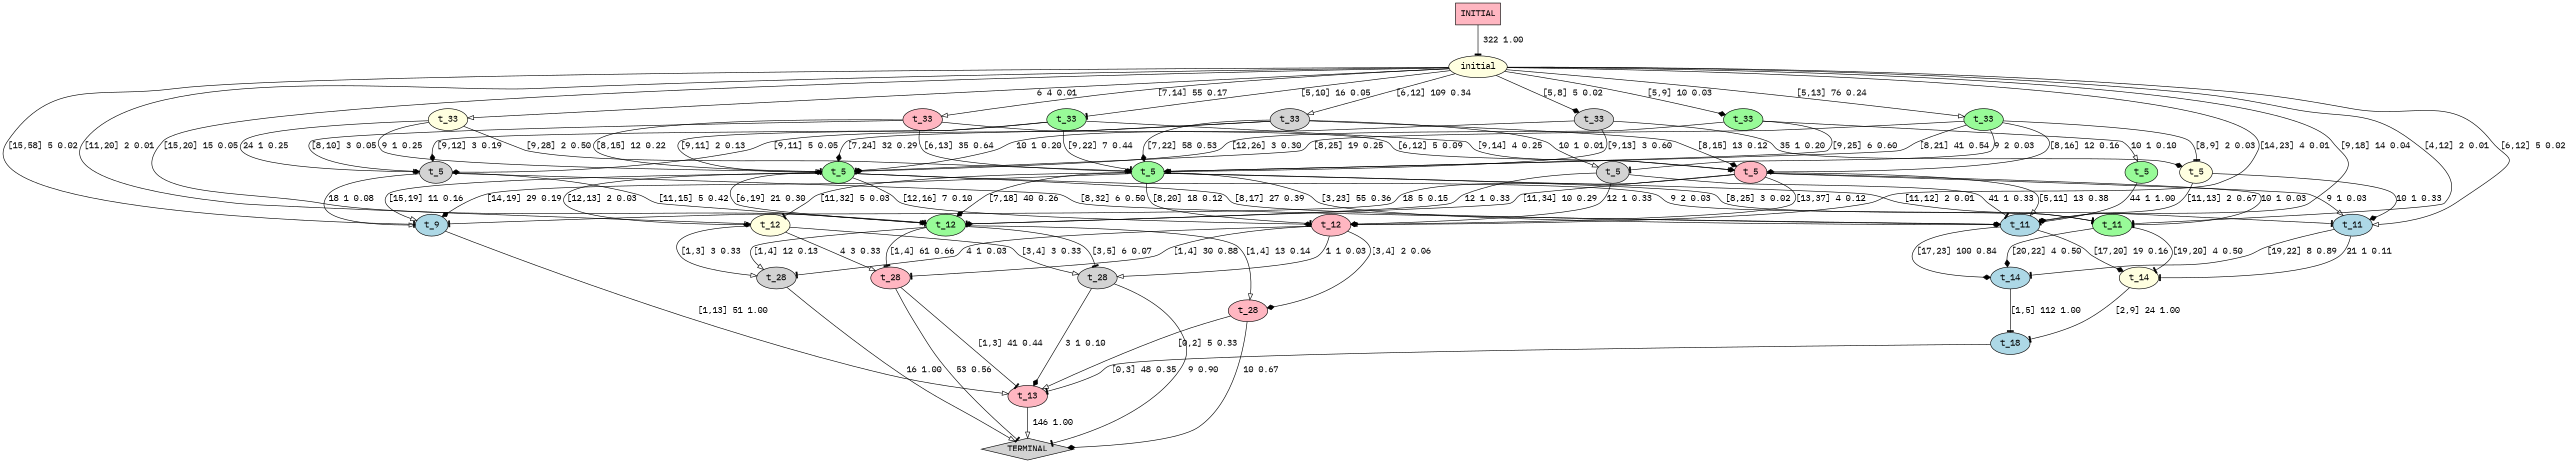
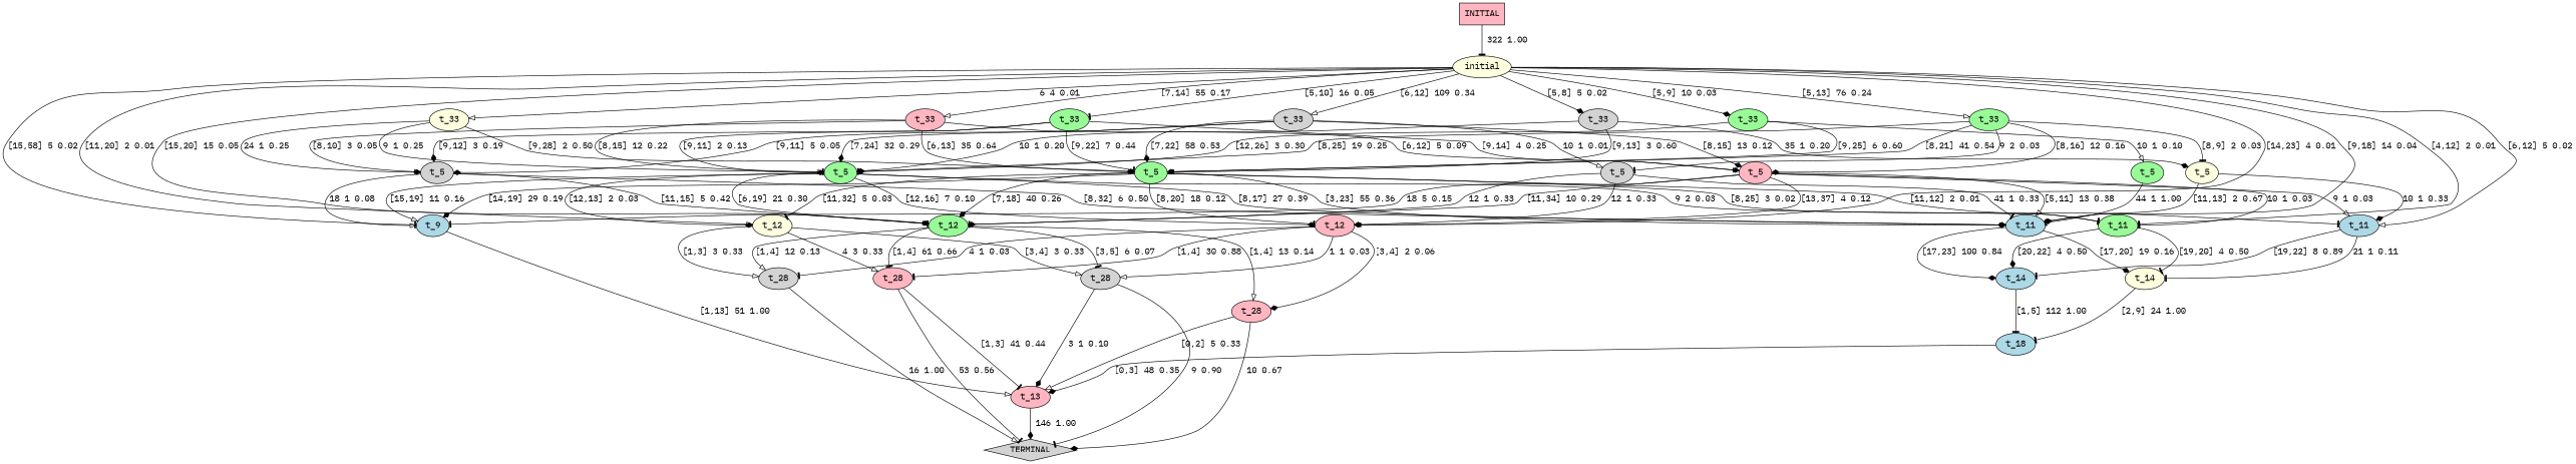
  digraph {
    fontname="IBM Plex Mono"
    node [fillcolor=palegreen fontname="IBM Plex Mono" style=filled]
    edge [arrowhead=diamond fontname="IBM Plex Mono"]
    n1 [fillcolor=lightyellow label=initial]
    n2 [fillcolor=lightblue label=t_11]
    n3 [label=t_11]
    n4 [fillcolor=lightblue label=t_11]
    n5 [fillcolor=lightyellow label=t_12]
    n6 [fillcolor=lightpink label=t_12]
    n7 [label=t_12]
    n8 [label=t_33]
    n9 [fillcolor=lightgrey label=t_33]
    n10 [fillcolor=lightyellow label=t_33]
    n11 [label=t_33]
    n12 [fillcolor=lightpink label=t_33]
    n13 [fillcolor=lightgrey label=t_33]
    n14 [label=t_33]
    n15 [fillcolor=lightblue label=t_9]
    n16 [fillcolor=lightyellow label=t_14]
    n17 [fillcolor=lightblue label=t_14]
    n18 [fillcolor=lightgrey label=t_28]
    n19 [fillcolor=lightgrey label=t_28]
    n20 [fillcolor=lightpink label=t_28]
    n21 [fillcolor=lightpink label=t_28]
    n22 [label=t_5]
    n23 [label=t_5]
    n24 [label=t_5]
    n25 [fillcolor=lightyellow label=t_5]
    n26 [fillcolor=lightgrey label=t_5]
    n27 [fillcolor=lightpink label=t_5]
    n28 [fillcolor=lightgrey label=t_5]
    n29 [fillcolor=lightpink label=t_13]
    n30 [fillcolor=lightblue label=t_18]
    n31 [fillcolor=lightgrey label=TERMINAL shape=diamond]
    n32 [fillcolor=lightpink label=INITIAL shape=box]
    n1 -> n2 [arrowhead=onormal label="[6,12] 5 0.02"]
    n1 -> n3 [arrowhead=tee label="[4,12] 2 0.01"]
    n1 -> n4 [label="[9,18] 14 0.04"]
    n1 -> n5 [arrowhead=onormal label="[11,20] 2 0.01"]
    n1 -> n6 [arrowhead=onormal label="[14,23] 4 0.01"]
    n1 -> n7 [label="[15,20] 15 0.05"]
    n1 -> n8 [label="[5,9] 10 0.03"]
    n1 -> n9 [label="[5,8] 5 0.02"]
    n1 -> n10 [arrowhead=onormal label="6 4 0.01"]
    n1 -> n11 [arrowhead=tee label="[5,10] 16 0.05"]
    n1 -> n12 [arrowhead=onormal label="[7,14] 55 0.17"]
    n1 -> n13 [arrowhead=onormal label="[6,12] 109 0.34"]
    n1 -> n14 [arrowhead=onormal label="[5,13] 76 0.24"]
    n1 -> n15 [arrowhead=tee label="[15,58] 5 0.02"]
    n2 -> n16 [arrowhead=tee label="21 1 0.11"]
    n2 -> n17 [arrowhead=tee label="[19,22] 8 0.89"]
    n3 -> n16 [arrowhead=tee label="[19,20] 4 0.50"]
    n3 -> n17 [label="[20,22] 4 0.50"]
    n4 -> n16 [label="[17,20] 19 0.16"]
    n4 -> n17 [label="[17,23] 100 0.84"]
    n5 -> n18 [arrowhead=onormal label="[1,3] 3 0.33"]
    n5 -> n19 [arrowhead=onormal label="[3,4] 3 0.33"]
    n5 -> n20 [arrowhead=onormal label="4 3 0.33"]
    n6 -> n18 [arrowhead=tee label="4 1 0.03"]
    n6 -> n19 [arrowhead=onormal label="1 1 0.03"]
    n6 -> n20 [arrowhead=tee label="[1,4] 30 0.88"]
    n6 -> n21 [label="[3,4] 2 0.06"]
    n7 -> n18 [arrowhead=onormal label="[1,4] 12 0.13"]
    n7 -> n19 [arrowhead=tee label="[3,5] 6 0.07"]
    n7 -> n20 [arrowhead=tee label="[1,4] 61 0.66"]
    n7 -> n21 [arrowhead=onormal label="[1,4] 13 0.14"]
    n8 -> n22 [arrowhead=onormal label="10 1 0.10"]
    n8 -> n23 [label="[12,26] 3 0.30"]
    n8 -> n24 [arrowhead=onormal label="[9,25] 6 0.60"]
    n9 -> n23 [label="10 1 0.20"]
    n9 -> n24 [arrowhead=onormal label="[9,13] 3 0.60"]
    n9 -> n25 [label="35 1 0.20"]
    n10 -> n23 [arrowhead=onormal label="9 1 0.25"]
    n10 -> n24 [label="[9,28] 2 0.50"]
    n10 -> n26 [label="24 1 0.25"]
    n11 -> n23 [label="[9,11] 2 0.13"]
    n11 -> n24 [arrowhead=tee label="[9,22] 7 0.44"]
    n11 -> n26 [label="[9,12] 3 0.19"]
    n11 -> n27 [arrowhead=onormal label="[9,14] 4 0.25"]
    n12 -> n23 [arrowhead=tee label="[8,15] 12 0.22"]
    n12 -> n24 [arrowhead=onormal label="[6,13] 35 0.64"]
    n12 -> n26 [arrowhead=onormal label="[8,10] 3 0.05"]
    n12 -> n27 [label="[6,12] 5 0.09"]
    n13 -> n23 [label="[7,24] 32 0.29"]
    n13 -> n24 [label="[7,22] 58 0.53"]
    n13 -> n26 [label="[9,11] 5 0.05"]
    n13 -> n27 [label="[8,15] 13 0.12"]
    n13 -> n28 [arrowhead=onormal label="10 1 0.01"]
    n14 -> n23 [arrowhead=tee label="[8,25] 19 0.25"]
    n14 -> n24 [label="[8,21] 41 0.54"]
    n14 -> n25 [arrowhead=tee label="[8,9] 2 0.03"]
    n14 -> n27 [label="[8,16] 12 0.16"]
    n14 -> n28 [arrowhead=tee label="9 2 0.03"]
    n15 -> n29 [arrowhead=onormal label="[1,13] 51 1.00"]
    n16 -> n30 [arrowhead=tee label="[2,9] 24 1.00"]
    n17 -> n30 [arrowhead=tee label="[1,5] 112 1.00"]
    n18 -> n31 [arrowhead=onormal label=" 16 1.00"]
    n19 -> n29 [label="3 1 0.10"]
    n19 -> n31 [arrowhead=tee label=" 9 0.90"]
    n20 -> n29 [arrowhead=tee label="[1,3] 41 0.44"]
    n20 -> n31 [arrowhead=tee label=" 53 0.56"]
    n21 -> n29 [arrowhead=onormal label="[0,2] 5 0.33"]
    n21 -> n31 [label=" 10 0.67"]
    n22 -> n4 [arrowhead=tee label="44 1 1.00"]
    n23 -> n3 [arrowhead=tee label="9 2 0.03"]
    n23 -> n4 [arrowhead=onormal label="[8,17] 27 0.39"]
    n23 -> n5 [label="[12,13] 2 0.03"]
    n23 -> n6 [label="[12,16] 7 0.10"]
    n23 -> n7 [arrowhead=tee label="[6,19] 21 0.30"]
    n23 -> n15 [arrowhead=onormal label="[15,19] 11 0.16"]
    n24 -> n2 [arrowhead=tee label="[11,12] 2 0.01"]
    n24 -> n3 [arrowhead=tee label="[8,25] 3 0.02"]
    n24 -> n4 [label="[3,23] 55 0.36"]
    n24 -> n5 [arrowhead=tee label="[11,32] 5 0.03"]
    n24 -> n6 [arrowhead=tee label="[8,20] 18 0.12"]
    n24 -> n7 [label="[7,18] 40 0.26"]
    n24 -> n15 [label="[14,19] 29 0.19"]
    n25 -> n2 [label="10 1 0.33"]
    n25 -> n4 [label="[11,13] 2 0.67"]
    n26 -> n4 [label="[8,32] 6 0.50"]
    n26 -> n7 [arrowhead=onormal label="[11,15] 5 0.42"]
    n26 -> n15 [arrowhead=onormal label="18 1 0.08"]
    n27 -> n2 [arrowhead=onormal label="9 1 0.03"]
    n27 -> n3 [arrowhead=tee label="10 1 0.03"]
    n27 -> n4 [arrowhead=onormal label="[5,11] 13 0.38"]
    n27 -> n6 [label="[13,37] 4 0.12"]
    n27 -> n7 [arrowhead=tee label="[11,34] 10 0.29"]
    n27 -> n15 [arrowhead=tee label="18 5 0.15"]
    n28 -> n4 [arrowhead=tee label="41 1 0.33"]
    n28 -> n6 [label="12 1 0.33"]
    n28 -> n7 [label="12 1 0.33"]
-   n29 -> n31 [arrowhead=onormal label=" 146 1.00"]
-   n30 -> n29 [arrowhead=tee label="[0,3] 48 0.35"]
+   n29 -> n31 [label=" 146 1.00"]
+   n30 -> n29 [label="[0,3] 48 0.35"]
    n32 -> n1 [arrowhead=tee label=" 322 1.00"]
  }
